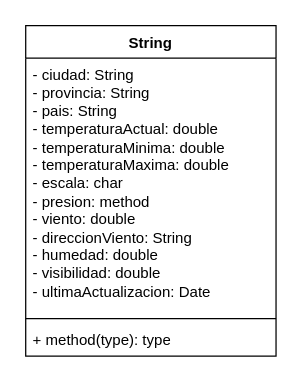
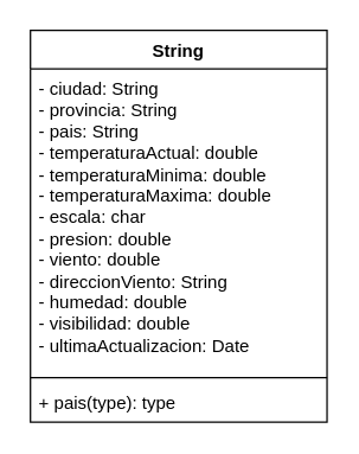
  <mxCell id="0" />
  <mxCell id="1" parent="0" />
  <mxCell id="2" value="String" style="swimlane;fontStyle=1;align=center;verticalAlign=top;childLayout=stackLayout;horizontal=1;startSize=26;horizontalStack=0;resizeParent=1;resizeParentMax=0;resizeLast=0;collapsible=1;marginBottom=0;whiteSpace=wrap;html=1;" vertex="1" parent="1"><mxGeometry x="20" y="20" width="200" height="264" as="geometry" /></mxCell>
- <mxCell id="3" value="- ciudad: String&lt;div&gt;- provincia: String&lt;/div&gt;&lt;div&gt;- pais: String&lt;br&gt;&lt;/div&gt;&lt;div&gt;- temperaturaActual: double&lt;br&gt;&lt;/div&gt;&lt;div&gt;- temperaturaMinima: double&lt;/div&gt;&lt;div&gt;- temperaturaMaxima: double&lt;br&gt;&lt;/div&gt;&lt;div&gt;- escala: char&lt;br&gt;&lt;/div&gt;&lt;div&gt;- presion: method&lt;br&gt;&lt;/div&gt;&lt;div&gt;- viento: double&lt;br&gt;&lt;/div&gt;&lt;div&gt;- direccionViento: String&lt;br&gt;&lt;/div&gt;&lt;div&gt;- humedad: double&lt;br&gt;&lt;/div&gt;&lt;div&gt;- visibilidad: double&lt;br&gt;&lt;/div&gt;&lt;div&gt;- ultimaActualizacion: Date&lt;br&gt;&lt;/div&gt;" style="text;strokeColor=none;fillColor=none;align=left;verticalAlign=top;spacingLeft=4;spacingRight=4;overflow=hidden;rotatable=0;points=[[0,0.5],[1,0.5]];portConstraint=eastwest;whiteSpace=wrap;html=1;" vertex="1" parent="2"><mxGeometry y="26" width="200" height="204" as="geometry" /></mxCell>
+ <mxCell id="3" value="- ciudad: String&lt;div&gt;- provincia: String&lt;/div&gt;&lt;div&gt;- pais: String&lt;br&gt;&lt;/div&gt;&lt;div&gt;- temperaturaActual: double&lt;br&gt;&lt;/div&gt;&lt;div&gt;- temperaturaMinima: double&lt;/div&gt;&lt;div&gt;- temperaturaMaxima: double&lt;br&gt;&lt;/div&gt;&lt;div&gt;- escala: char&lt;br&gt;&lt;/div&gt;&lt;div&gt;- presion: double&lt;br&gt;&lt;/div&gt;&lt;div&gt;- viento: double&lt;br&gt;&lt;/div&gt;&lt;div&gt;- direccionViento: String&lt;br&gt;&lt;/div&gt;&lt;div&gt;- humedad: double&lt;br&gt;&lt;/div&gt;&lt;div&gt;- visibilidad: double&lt;br&gt;&lt;/div&gt;&lt;div&gt;- ultimaActualizacion: Date&lt;br&gt;&lt;/div&gt;" style="text;strokeColor=none;fillColor=none;align=left;verticalAlign=top;spacingLeft=4;spacingRight=4;overflow=hidden;rotatable=0;points=[[0,0.5],[1,0.5]];portConstraint=eastwest;whiteSpace=wrap;html=1;" vertex="1" parent="2"><mxGeometry y="26" width="200" height="204" as="geometry" /></mxCell>
  <mxCell id="4" value="" style="line;strokeWidth=1;fillColor=none;align=left;verticalAlign=middle;spacingTop=-1;spacingLeft=3;spacingRight=3;rotatable=0;labelPosition=right;points=[];portConstraint=eastwest;strokeColor=inherit;" vertex="1" parent="2"><mxGeometry y="230" width="200" height="8" as="geometry" /></mxCell>
- <mxCell id="5" value="+ method(type): type" style="text;strokeColor=none;fillColor=none;align=left;verticalAlign=top;spacingLeft=4;spacingRight=4;overflow=hidden;rotatable=0;points=[[0,0.5],[1,0.5]];portConstraint=eastwest;whiteSpace=wrap;html=1;" vertex="1" parent="2"><mxGeometry y="238" width="200" height="26" as="geometry" /></mxCell>
+ <mxCell id="5" value="+ pais(type): type" style="text;strokeColor=none;fillColor=none;align=left;verticalAlign=top;spacingLeft=4;spacingRight=4;overflow=hidden;rotatable=0;points=[[0,0.5],[1,0.5]];portConstraint=eastwest;whiteSpace=wrap;html=1;" vertex="1" parent="2"><mxGeometry y="238" width="200" height="26" as="geometry" /></mxCell>
